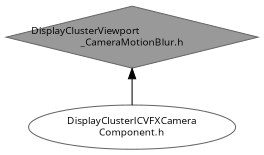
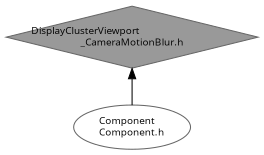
  digraph {
    fontname="Open Sans"
    node [fontname="Open Sans" fontsize=10 style=filled]
    n1 [color=gray40 fillcolor=grey60 fontcolor=black height=0.2 label="DisplayClusterViewport\l_CameraMotionBlur.h" shape=diamond width=0.4]
-   n2 [color=grey40 fillcolor=white height=0.2 label="DisplayClusterICVFXCamera\lComponent.h" shape=ellipse width=0.4]
+   n2 [color=grey40 fillcolor=white height=0.2 label="Component\lComponent.h" shape=ellipse width=0.4]
    n1 -> n2 [color=black dir=back fontname="Open Sans" fontsize=10 labelfontname=Helvetica labelfontsize=10 style=solid]
  }
